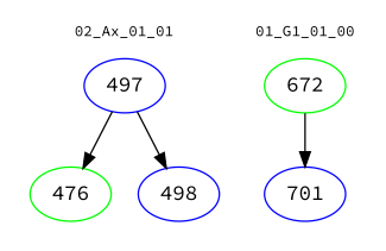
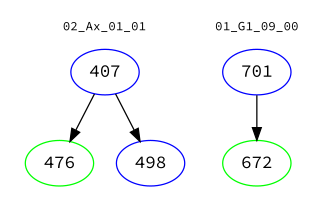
  digraph {
    fontname="Source Code Pro"
    node [color=blue fontname="Source Code Pro"]
    edge [color=black fontname="Source Code Pro"]
-   n1 [label=497]
+   n1 [label=407]
    n2 [color=green label=476]
    n3 [label=498]
    n4 [label=701]
    n5 [color=green label=672]
    subgraph cluster_1 {
      color=white
      fontsize=10
      label="02_Ax_01_01"
      n1
      n2
      n3
    }
    subgraph cluster_2 {
      color=white
      fontsize=10
-     label="01_G1_01_00"
+     label="01_G1_09_00"
      n4
      n5
    }
    n1 -> n2
    n1 -> n3
-   n5 -> n4
+   n4 -> n5
  }
